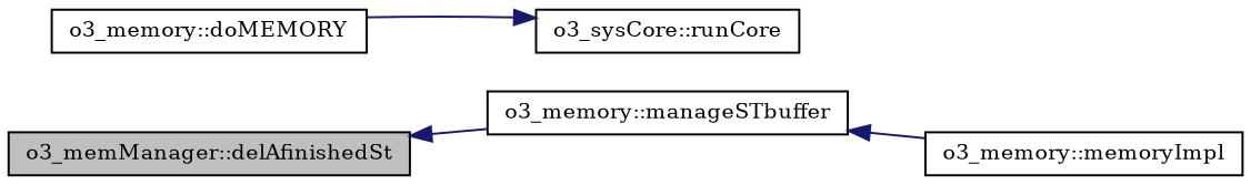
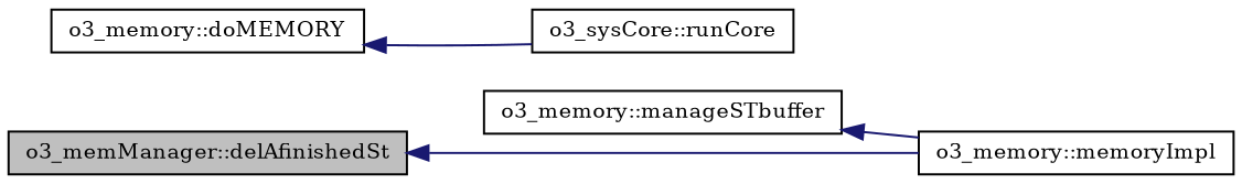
  digraph {
    fontname="DejaVu Serif"
    rankdir=LR
    node [color=black fillcolor=white fontname="DejaVu Serif" fontsize=10 shape=record style=filled]
    edge [color=midnightblue dir=back fontname="DejaVu Serif" fontsize=10 labelfontname=Helvetica labelfontsize=10 style=solid]
    n1 [fillcolor=grey75 fontcolor=black height=0.2 label="o3_memManager::delAfinishedSt" width=0.4]
    n2 [height=0.2 label="o3_memory::manageSTbuffer" width=0.4]
    n3 [height=0.2 label="o3_memory::memoryImpl" width=0.4]
    n4 [height=0.2 label="o3_memory::doMEMORY" width=0.4]
    n5 [height=0.2 label="o3_sysCore::runCore" width=0.4]
-   n1 -> n2
+   n1 -> n3
    n2 -> n3
-   n5 -> n4
+   n4 -> n5
  }
